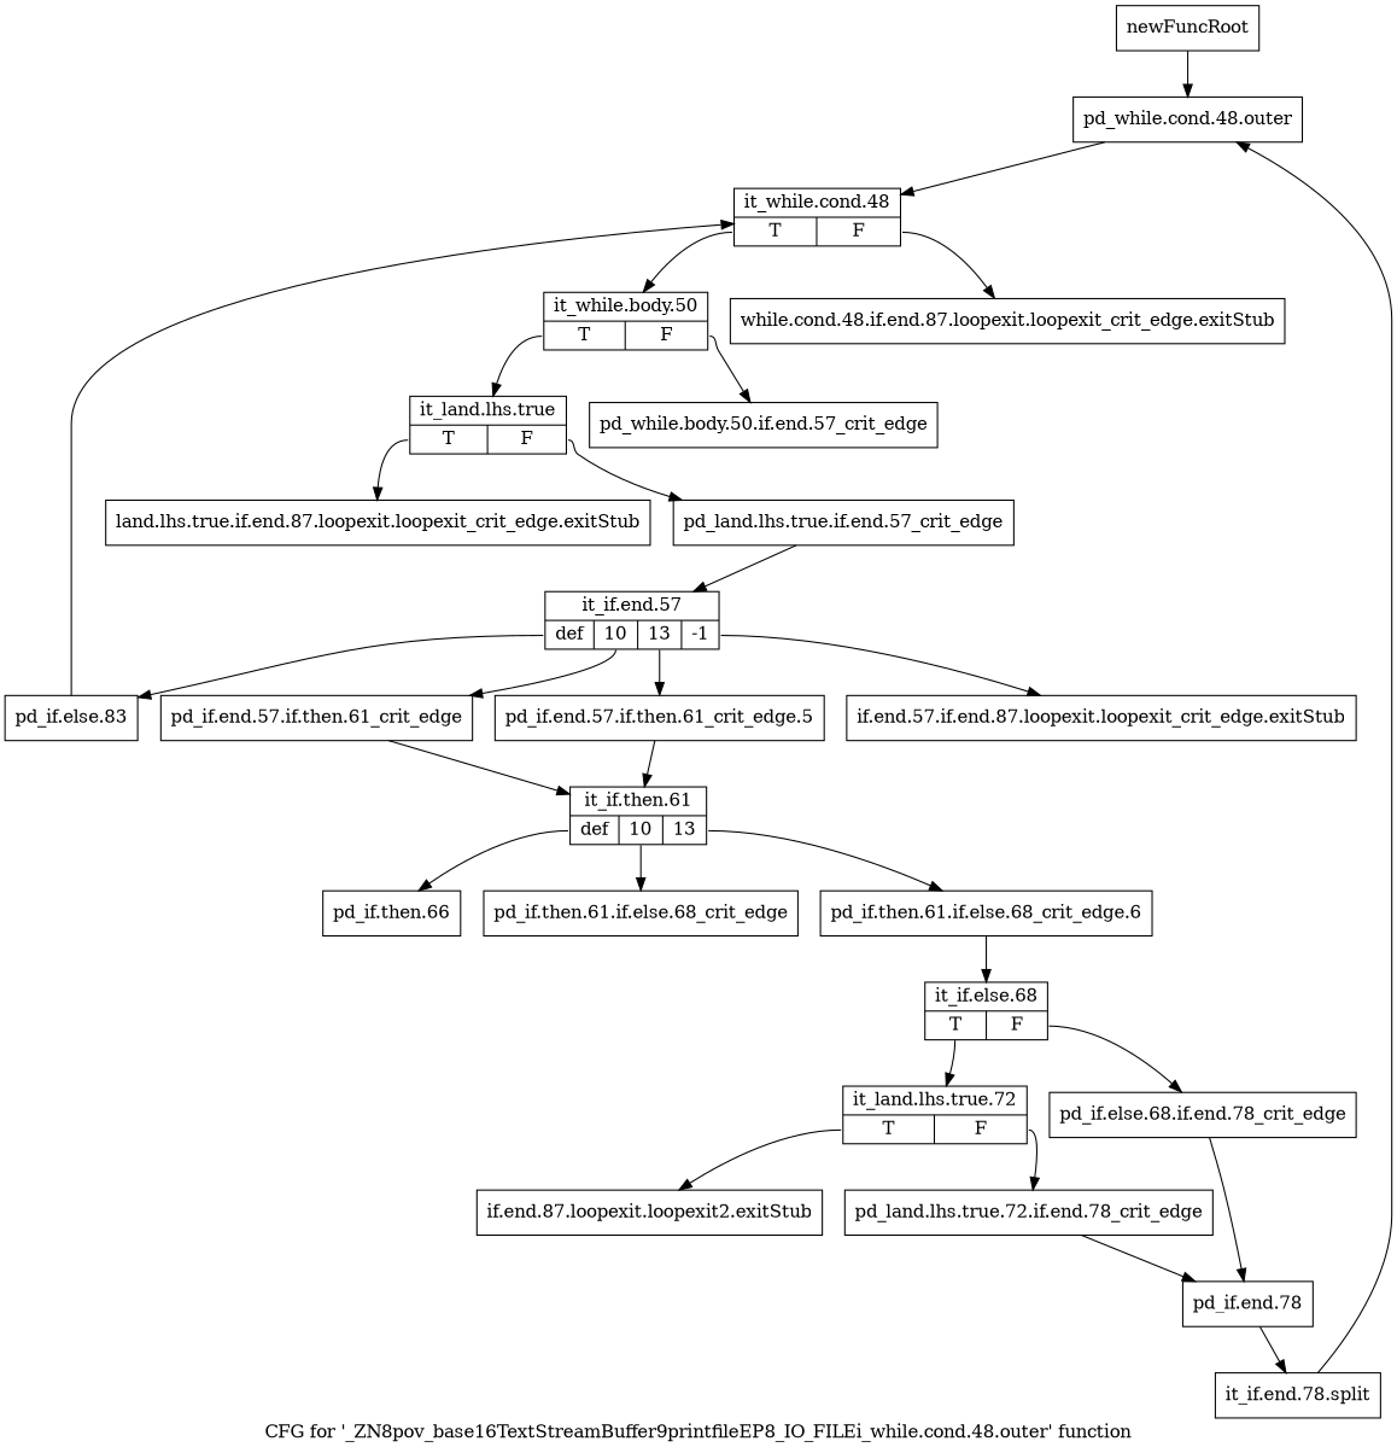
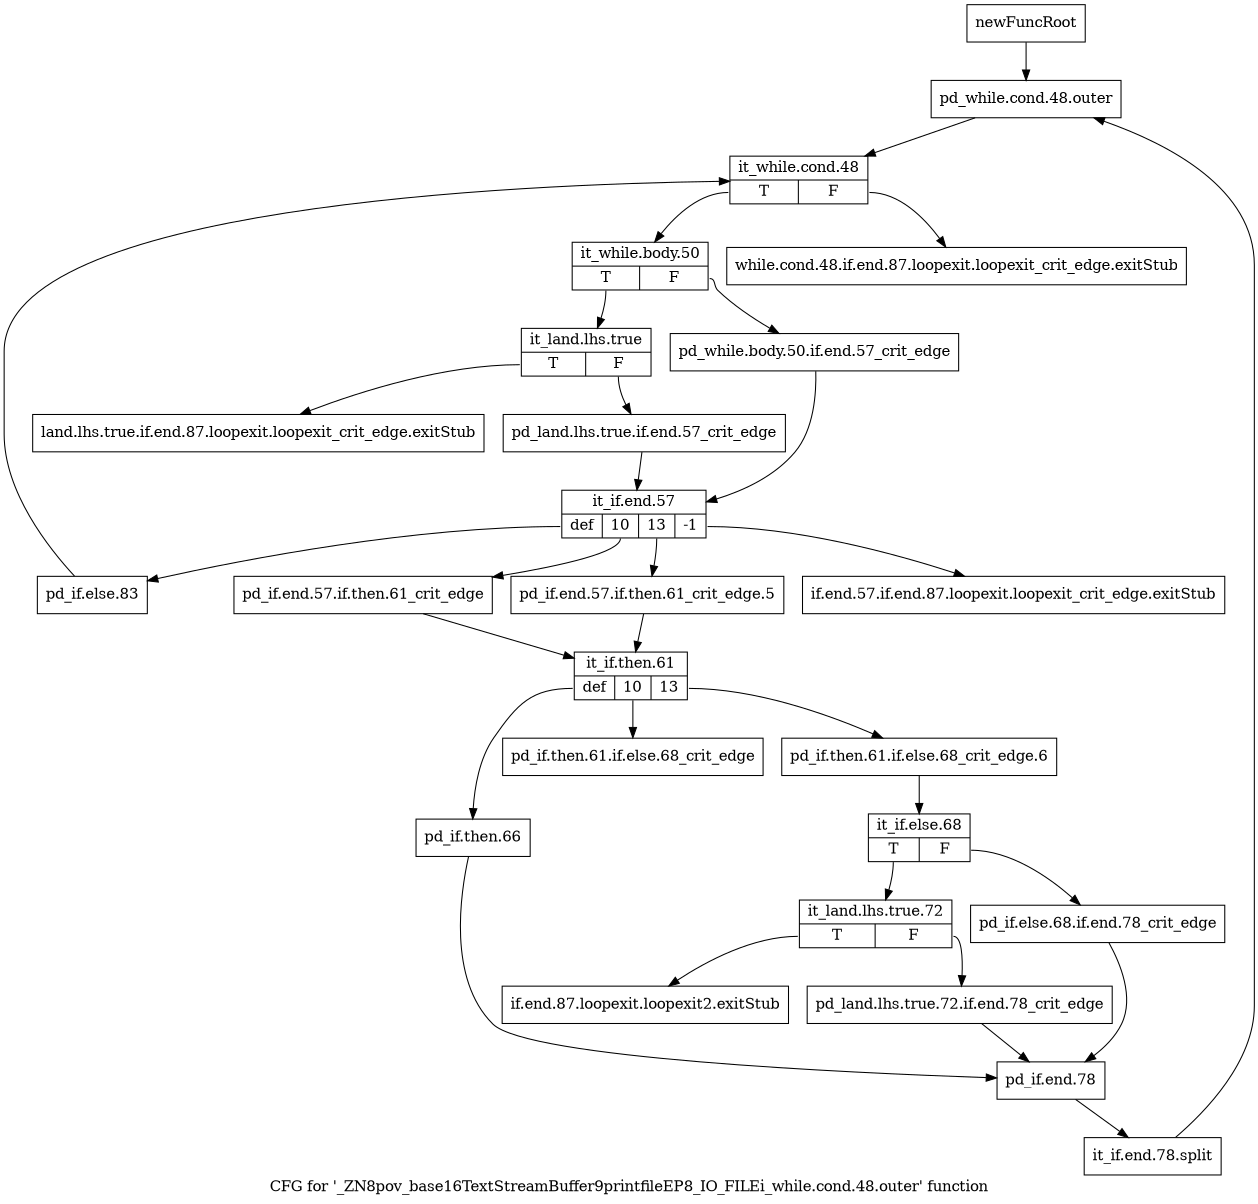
  digraph {
    label="CFG for '_ZN8pov_base16TextStreamBuffer9printfileEP8_IO_FILEi_while.cond.48.outer' function"
    node [shape=record]
    n1 [label="{newFuncRoot}"]
    n2 [label="{pd_while.cond.48.outer}"]
    n3 [label="{it_while.cond.48|{<s0>T|<s1>F}}"]
    n4 [label="{while.cond.48.if.end.87.loopexit.loopexit_crit_edge.exitStub}"]
    n5 [label="{it_while.body.50|{<s0>T|<s1>F}}"]
    n6 [label="{land.lhs.true.if.end.87.loopexit.loopexit_crit_edge.exitStub}"]
    n7 [label="{if.end.57.if.end.87.loopexit.loopexit_crit_edge.exitStub}"]
    n8 [label="{if.end.87.loopexit.loopexit2.exitStub}"]
    n9 [label="{it_land.lhs.true|{<s0>T|<s1>F}}"]
    n10 [label="{pd_while.body.50.if.end.57_crit_edge}"]
    n11 [label="{pd_land.lhs.true.if.end.57_crit_edge}"]
    n12 [label="{it_if.end.57|{<s0>def|<s1>10|<s2>13|<s3>-1}}"]
    n13 [label="{pd_if.else.83}"]
    n14 [label="{pd_if.end.57.if.then.61_crit_edge}"]
    n15 [label="{pd_if.end.57.if.then.61_crit_edge.5}"]
    n16 [label="{it_if.then.61|{<s0>def|<s1>10|<s2>13}}"]
    n17 [label="{pd_if.then.66}"]
    n18 [label="{pd_if.then.61.if.else.68_crit_edge}"]
    n19 [label="{pd_if.then.61.if.else.68_crit_edge.6}"]
    n20 [label="{pd_if.end.78}"]
    n21 [label="{it_if.else.68|{<s0>T|<s1>F}}"]
    n22 [label="{it_if.end.78.split}"]
    n23 [label="{it_land.lhs.true.72|{<s0>T|<s1>F}}"]
    n24 [label="{pd_if.else.68.if.end.78_crit_edge}"]
    n25 [label="{pd_land.lhs.true.72.if.end.78_crit_edge}"]
    n1 -> n2
    n2 -> n3
    n3 -> n4 [tailport=s1]
    n3 -> n5 [tailport=s0]
    n5 -> n9 [tailport=s0]
    n5 -> n10 [tailport=s1]
    n9 -> n6 [tailport=s0]
    n9 -> n11 [tailport=s1]
+   n10 -> n12
    n11 -> n12
    n12 -> n7 [tailport=s3]
    n12 -> n13 [tailport=s0]
    n12 -> n14 [tailport=s1]
    n12 -> n15 [tailport=s2]
    n13 -> n3
    n14 -> n16
    n15 -> n16
    n16 -> n17 [tailport=s0]
    n16 -> n18 [tailport=s1]
    n16 -> n19 [tailport=s2]
+   n17 -> n20
    n19 -> n21
    n20 -> n22
    n21 -> n23 [tailport=s0]
    n21 -> n24 [tailport=s1]
    n22 -> n2
    n23 -> n8 [tailport=s0]
    n23 -> n25 [tailport=s1]
    n24 -> n20
    n25 -> n20
  }
